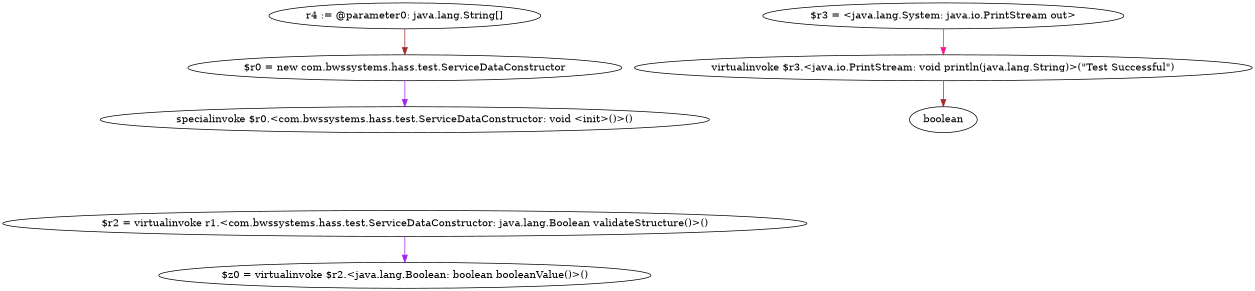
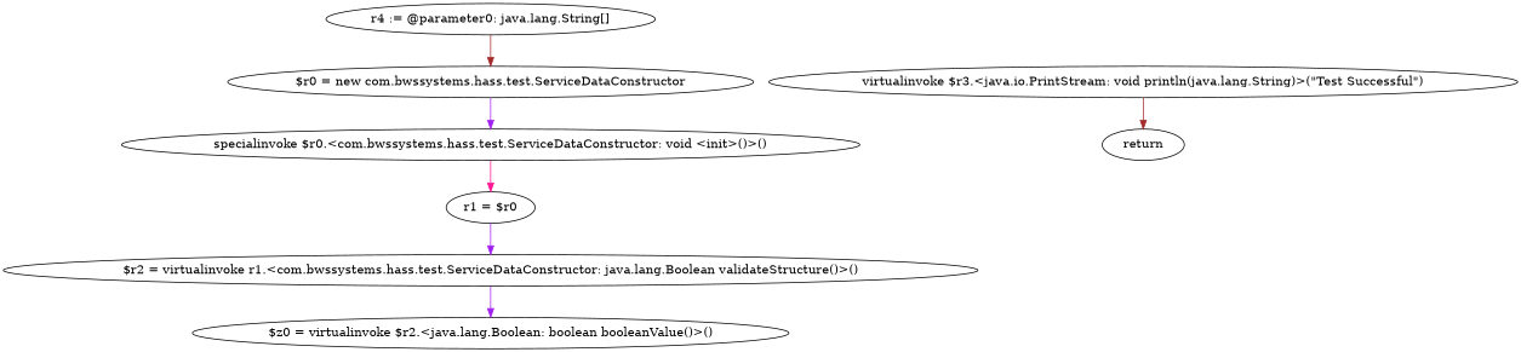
  digraph {
    edge [color=purple]
    "r4 := @parameter0: java.lang.String[]"
    "$r0 = new com.bwssystems.hass.test.ServiceDataConstructor"
    "specialinvoke $r0.<com.bwssystems.hass.test.ServiceDataConstructor: void <init>()>()"
+   "r1 = $r0"
    "$r2 = virtualinvoke r1.<com.bwssystems.hass.test.ServiceDataConstructor: java.lang.Boolean validateStructure()>()"
    "$z0 = virtualinvoke $r2.<java.lang.Boolean: boolean booleanValue()>()"
-   "$r3 = <java.lang.System: java.io.PrintStream out>"
    "virtualinvoke $r3.<java.io.PrintStream: void println(java.lang.String)>(\"Test Successful\")"
-   return [label=boolean]
+   return
    "r4 := @parameter0: java.lang.String[]" -> "$r0 = new com.bwssystems.hass.test.ServiceDataConstructor" [color=brown]
    "$r0 = new com.bwssystems.hass.test.ServiceDataConstructor" -> "specialinvoke $r0.<com.bwssystems.hass.test.ServiceDataConstructor: void <init>()>()"
+   "specialinvoke $r0.<com.bwssystems.hass.test.ServiceDataConstructor: void <init>()>()" -> "r1 = $r0" [color=deeppink]
+   "r1 = $r0" -> "$r2 = virtualinvoke r1.<com.bwssystems.hass.test.ServiceDataConstructor: java.lang.Boolean validateStructure()>()"
    "$r2 = virtualinvoke r1.<com.bwssystems.hass.test.ServiceDataConstructor: java.lang.Boolean validateStructure()>()" -> "$z0 = virtualinvoke $r2.<java.lang.Boolean: boolean booleanValue()>()"
-   "$r3 = <java.lang.System: java.io.PrintStream out>" -> "virtualinvoke $r3.<java.io.PrintStream: void println(java.lang.String)>(\"Test Successful\")" [color=deeppink]
    "virtualinvoke $r3.<java.io.PrintStream: void println(java.lang.String)>(\"Test Successful\")" -> return [color=brown]
  }
